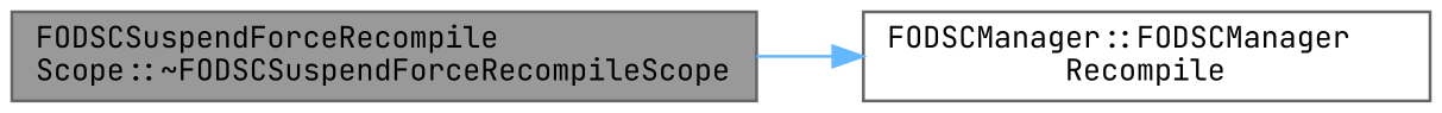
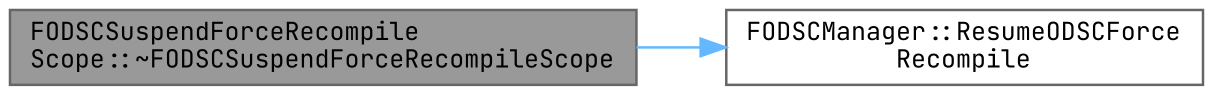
  digraph {
    rankdir=LR
    fontname="JetBrains Mono"
    node [fontname="JetBrains Mono" fontsize=10 shape=box style=filled]
    n1 [color=gray40 fillcolor=grey60 fontcolor=black height=0.2 label="FODSCSuspendForceRecompile\lScope::~FODSCSuspendForceRecompileScope" width=0.4]
-   n2 [color=grey40 fillcolor=white height=0.2 label="FODSCManager::FODSCManager\lRecompile" width=0.4]
+   n2 [color=grey40 fillcolor=white height=0.2 label="FODSCManager::ResumeODSCForce\lRecompile" width=0.4]
    n1 -> n2 [color=steelblue1 fontname="JetBrains Mono" fontsize=10 labelfontname=Helvetica labelfontsize=10 style=solid]
  }
